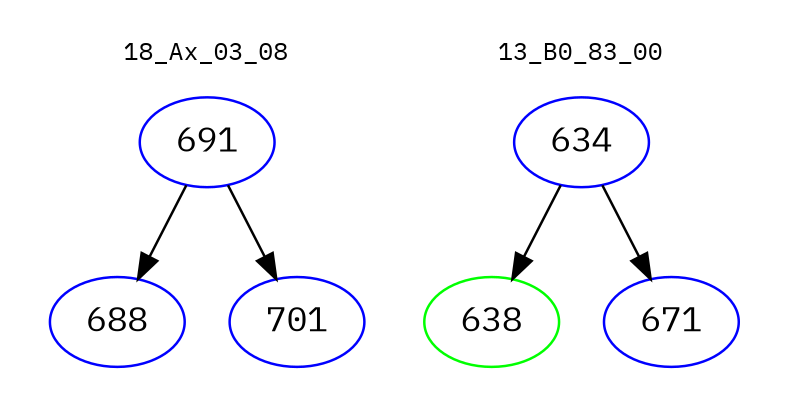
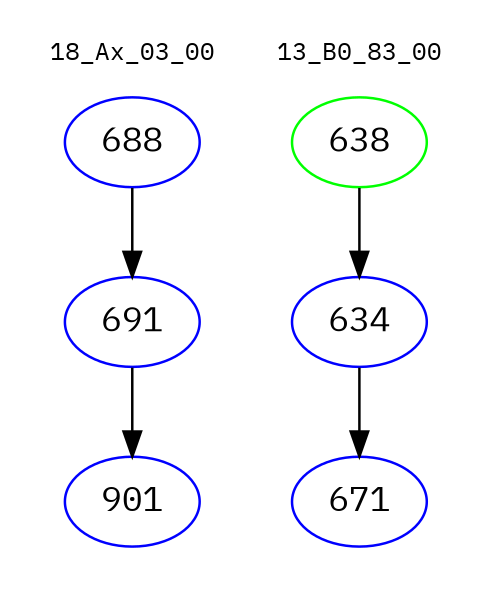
  digraph {
    fontname="IBM Plex Mono"
    node [color=blue fontname="IBM Plex Mono"]
    edge [color=black fontname="IBM Plex Mono"]
    n1 [label=688]
    n2 [label=691]
-   n3 [label=701]
+   n3 [label=901]
    n4 [color=green label=638]
    n5 [label=634]
    n6 [label=671]
    subgraph cluster_1 {
      color=white
      fontsize=10
-     label="18_Ax_03_08"
+     label="18_Ax_03_00"
      n1
      n2
      n3
    }
    subgraph cluster_2 {
      color=white
      fontsize=10
      label="13_B0_83_00"
      n4
      n5
      n6
    }
-   n2 -> n1
+   n1 -> n2
    n2 -> n3
-   n5 -> n4
+   n4 -> n5
    n5 -> n6
  }
